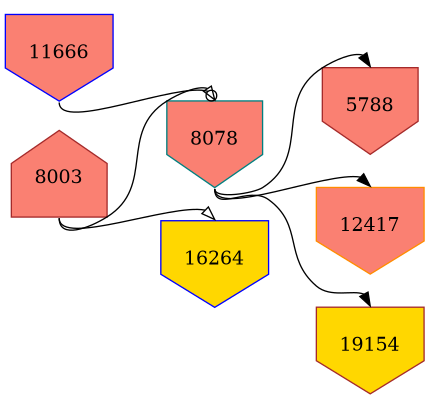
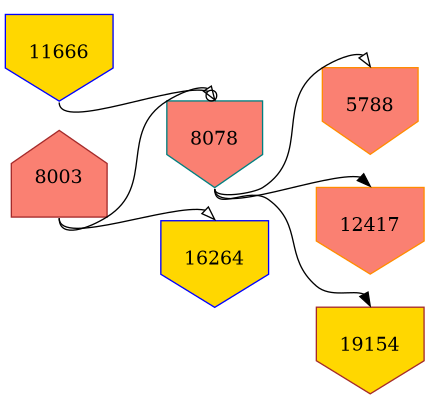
  digraph {
    rankdir=LR
    node [color=darkorange fillcolor=salmon shape=invhouse style=filled]
    edge [arrowhead=normal headport=n tailport=s]
-   5788 [color=brown height=1 width=1]
+   5788 [height=1 width=1]
    8078 [color=teal height=1 width=1]
    12417 [height=1 width=1]
    19154 [color=brown fillcolor=gold height=1 width=1]
    n5 [color=brown height=1 label=8003 shape=house width=1]
    16264 [color=blue fillcolor=gold height=1 width=1]
-   11666 [color=blue height=1 width=1]
-   8078 -> 5788
+   11666 [color=blue fillcolor=gold height=1 width=1]
+   8078 -> 5788 [arrowhead=onormal]
    8078 -> 12417
    8078 -> 19154
    n5 -> 8078 [arrowhead=onormal]
    n5 -> 16264 [arrowhead=onormal]
    11666 -> 8078 [arrowhead=odot]
  }
